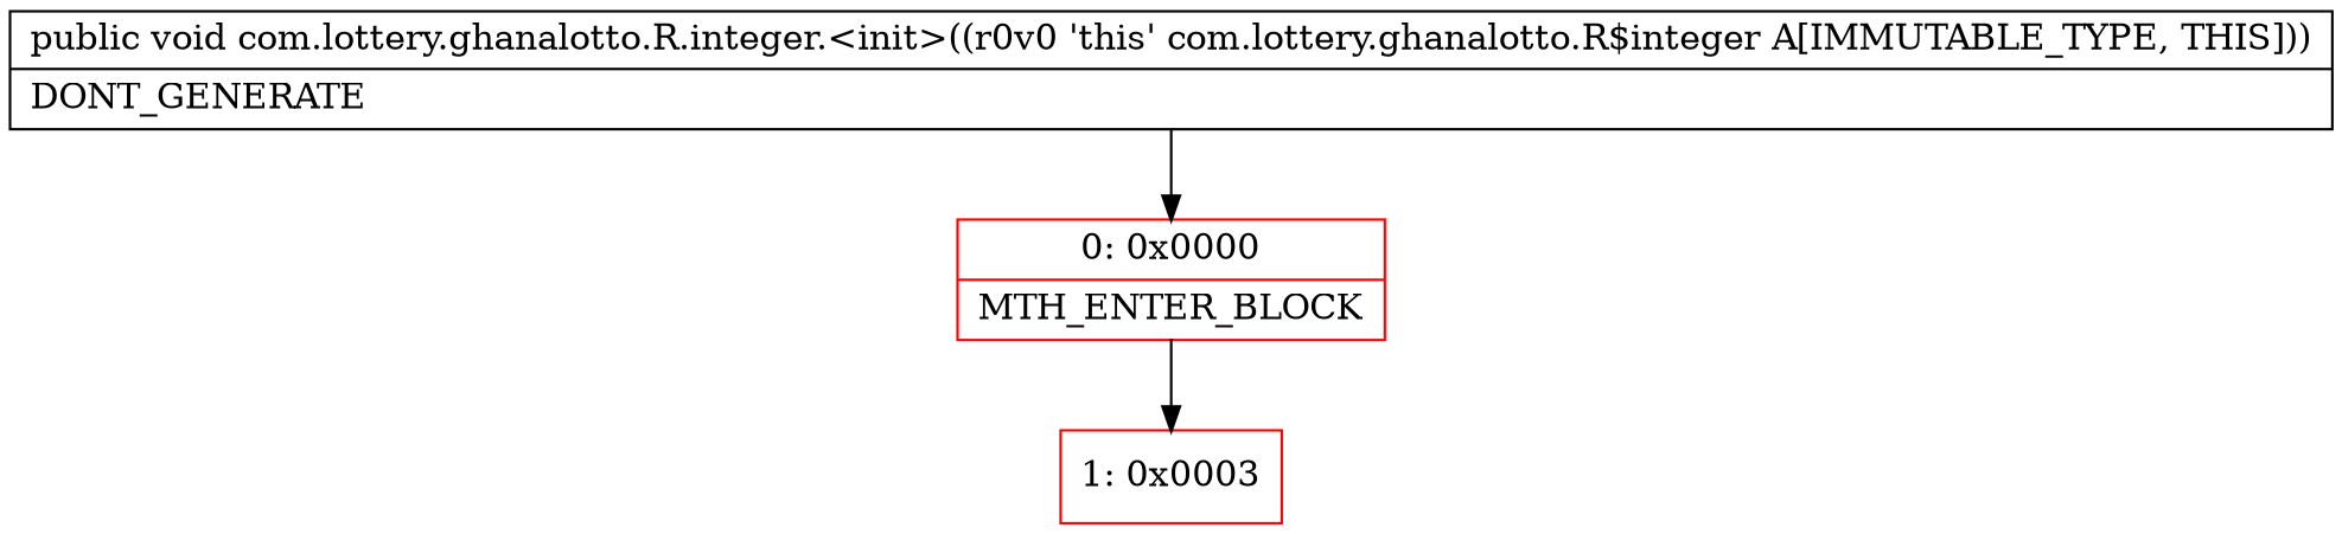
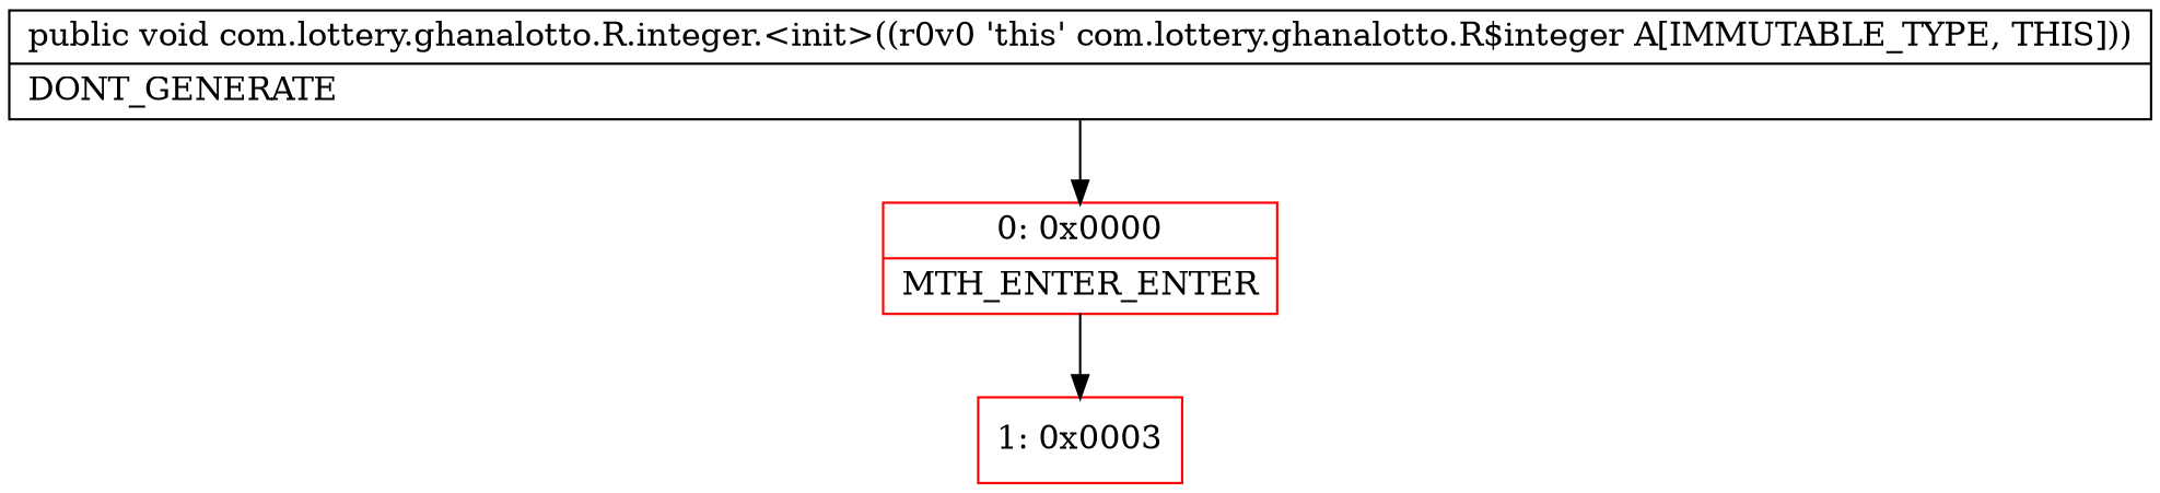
  digraph {
    node [color=red shape=record]
-   n1 [label="{0\:\ 0x0000|MTH_ENTER_BLOCK\l}"]
+   n1 [label="{0\:\ 0x0000|MTH_ENTER_ENTER\l}"]
    n2 [label="{1\:\ 0x0003}"]
    n3 [label="{public void com.lottery.ghanalotto.R.integer.\<init\>((r0v0 'this' com.lottery.ghanalotto.R$integer A[IMMUTABLE_TYPE, THIS]))  | DONT_GENERATE\l}" color=""]
    subgraph cluster_1 {
      label="R(0)"
    }
    n1 -> n2
    n3 -> n1
  }
